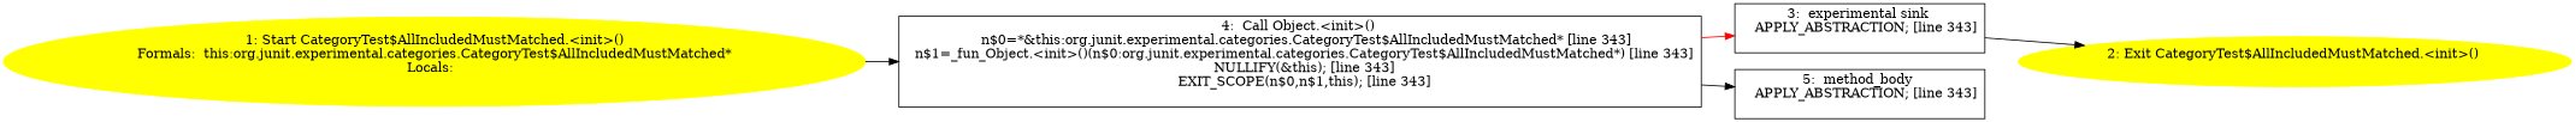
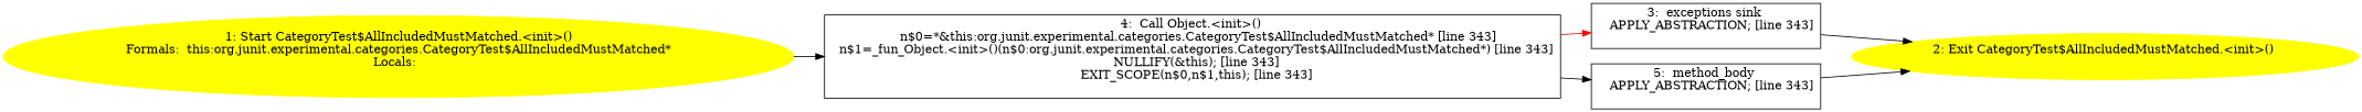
  digraph {
    rankdir=LR
    node [shape=box]
    n1 [color=yellow label="1: Start CategoryTest$AllIncludedMustMatched.<init>()\nFormals:  this:org.junit.experimental.categories.CategoryTest$AllIncludedMustMatched*\nLocals:  \n  " style=filled shape=""]
    n2 [label="4:  Call Object.<init>() \n   n$0=*&this:org.junit.experimental.categories.CategoryTest$AllIncludedMustMatched* [line 343]\n  n$1=_fun_Object.<init>()(n$0:org.junit.experimental.categories.CategoryTest$AllIncludedMustMatched*) [line 343]\n  NULLIFY(&this); [line 343]\n  EXIT_SCOPE(n$0,n$1,this); [line 343]\n "]
-   n3 [label="3:  experimental sink \n   APPLY_ABSTRACTION; [line 343]\n "]
+   n3 [label="3:  exceptions sink \n   APPLY_ABSTRACTION; [line 343]\n "]
    n4 [label="5:  method_body \n   APPLY_ABSTRACTION; [line 343]\n "]
    n5 [color=yellow label="2: Exit CategoryTest$AllIncludedMustMatched.<init>() \n  " style=filled shape=""]
    n1 -> n2
    n2 -> n3 [color=red]
    n2 -> n4
    n3 -> n5
+   n4 -> n5
  }
